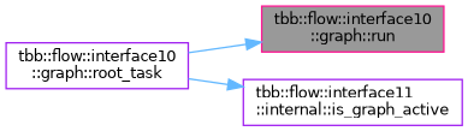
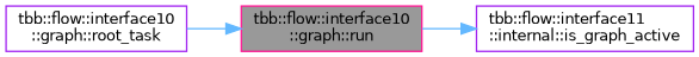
  digraph {
    rankdir=LR
    node [color=purple fillcolor=white fontname=Helvetica fontsize=10 shape=box style=filled]
    edge [color=steelblue1 fontname=Helvetica fontsize=10 labelfontname=Helvetica labelfontsize=10 style=solid]
    n1 [color=deeppink fillcolor=grey60 fontcolor=black height=0.2 label="tbb::flow::interface10\l::graph::run" width=0.4]
    n2 [height=0.2 label="tbb::flow::interface11\l::internal::is_graph_active" width=0.4]
    n3 [height=0.2 label="tbb::flow::interface10\l::graph::root_task" width=0.4]
-   n3 -> n2
+   n1 -> n2
    n3 -> n1
  }
